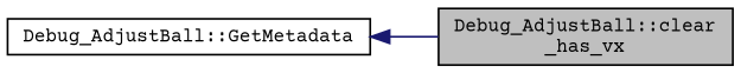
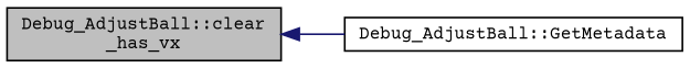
  digraph {
    rankdir=LR
    fontname="Courier Prime"
    node [color=black fontname="Courier Prime" fontsize=10 shape=record style=filled]
    n1 [fillcolor=grey75 fontcolor=black height=0.2 label="Debug_AdjustBall::clear\l_has_vx" width=0.4]
    n2 [fillcolor=white height=0.2 label="Debug_AdjustBall::GetMetadata" width=0.4]
-   n2 -> n1 [color=midnightblue dir=back fontname="Courier Prime" fontsize=10 labelfontname=Helvetica labelfontsize=10 style=solid]
+   n1 -> n2 [color=midnightblue dir=back fontname="Courier Prime" fontsize=10 labelfontname=Helvetica labelfontsize=10 style=solid]
  }
